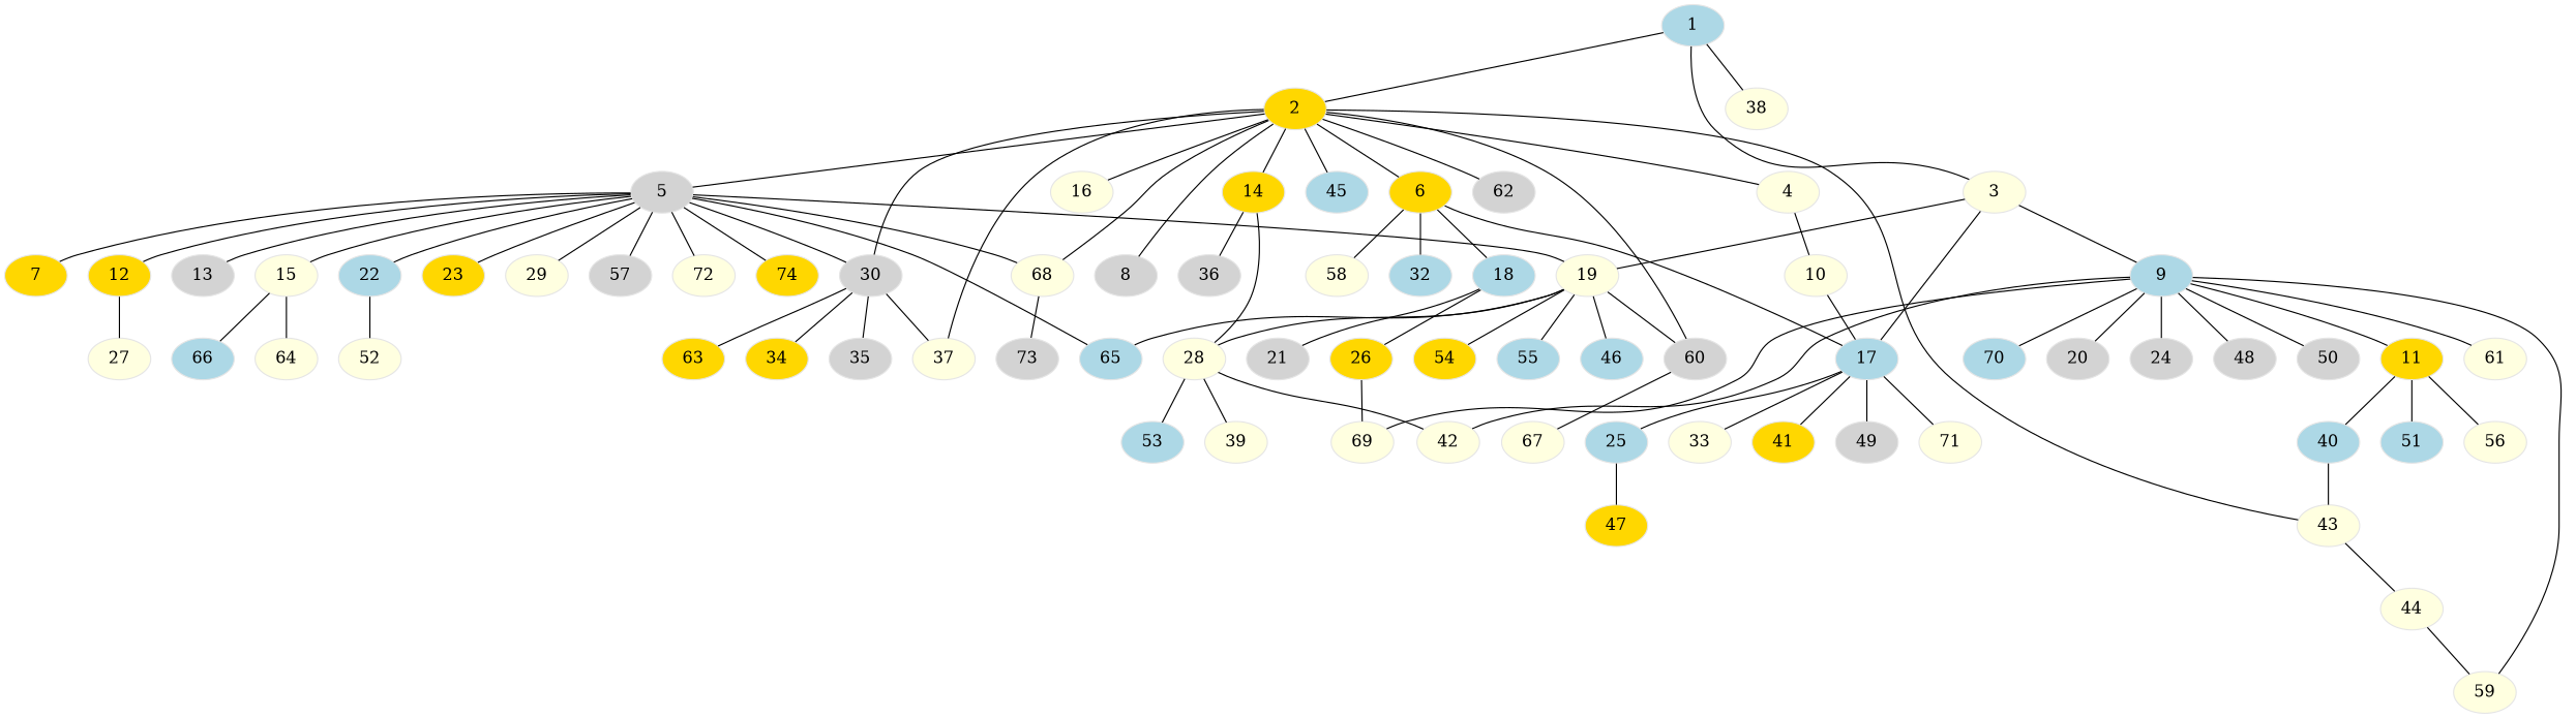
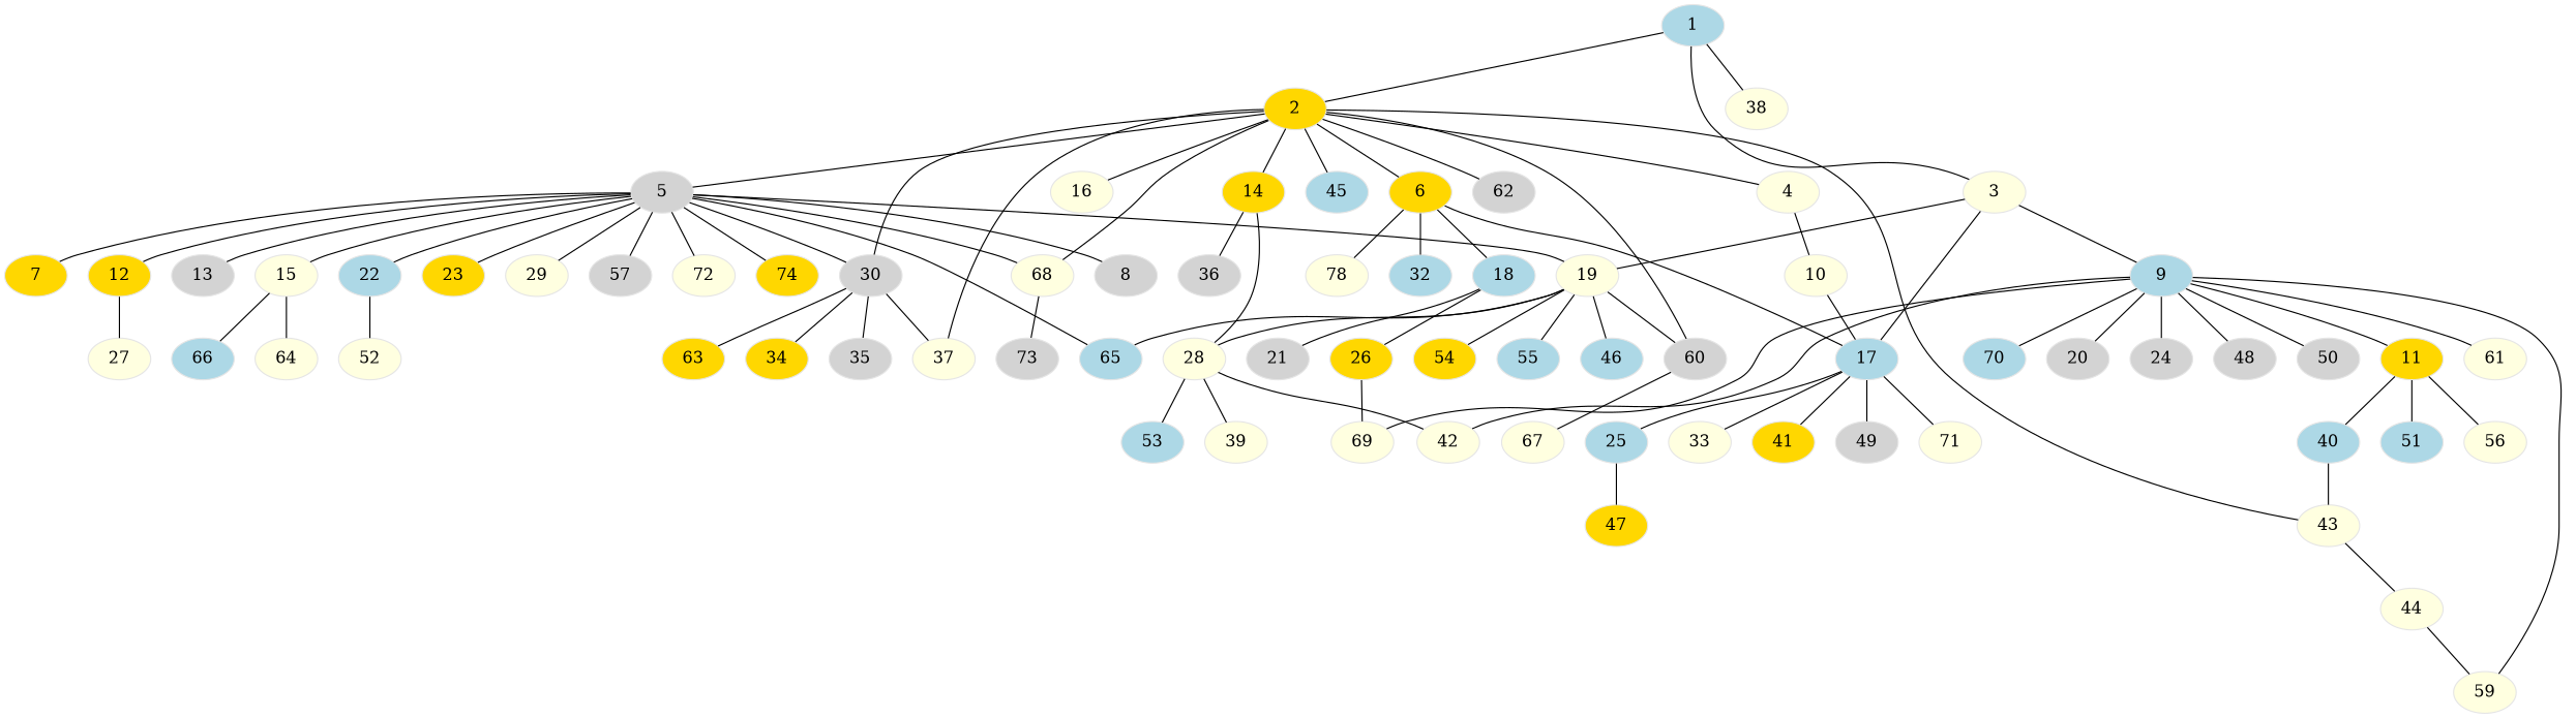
  graph {
    node [color=gray90 fillcolor=lightyellow style=filled]
    1 [fillcolor=lightblue]
    2 [fillcolor=gold]
    3
    38
    4
    5 [fillcolor=lightgrey]
    6 [fillcolor=gold]
    14 [fillcolor=gold]
    16
    30 [fillcolor=lightgrey]
    37
    43
    45 [fillcolor=lightblue]
    60 [fillcolor=lightgrey]
    62 [fillcolor=lightgrey]
    68
    9 [fillcolor=lightblue]
    17 [fillcolor=lightblue]
    19
    10
    7 [fillcolor=gold]
    8 [fillcolor=lightgrey]
    12 [fillcolor=gold]
    13 [fillcolor=lightgrey]
    15
    22 [fillcolor=lightblue]
    23 [fillcolor=gold]
    29
    57 [fillcolor=lightgrey]
    65 [fillcolor=lightblue]
    72
    74 [fillcolor=gold]
    32 [fillcolor=lightblue]
    18 [fillcolor=lightblue]
-   58
+   58 [label=78]
    28
    36 [fillcolor=lightgrey]
    34 [fillcolor=gold]
    35 [fillcolor=lightgrey]
    63 [fillcolor=gold]
    44
    67
    73 [fillcolor=lightgrey]
    11 [fillcolor=gold]
    20 [fillcolor=lightgrey]
    24 [fillcolor=lightgrey]
    42
    48 [fillcolor=lightgrey]
    50 [fillcolor=lightgrey]
    59
    61
    69
    70 [fillcolor=lightblue]
    25 [fillcolor=lightblue]
    33
    41 [fillcolor=gold]
    49 [fillcolor=lightgrey]
    71
    46 [fillcolor=lightblue]
    54 [fillcolor=gold]
    55 [fillcolor=lightblue]
    27
    64
    66 [fillcolor=lightblue]
    52
    21 [fillcolor=lightgrey]
    26 [fillcolor=gold]
    40 [fillcolor=lightblue]
    51 [fillcolor=lightblue]
    56
    39
    53 [fillcolor=lightblue]
    47 [fillcolor=gold]
    1 -- 2
    1 -- 3
    1 -- 38
    2 -- 4
    2 -- 5
    2 -- 6
    2 -- 14
    2 -- 16
    2 -- 30
    2 -- 37
    2 -- 43
    2 -- 45
    2 -- 60
    2 -- 62
    2 -- 68
    3 -- 9
    3 -- 17
    3 -- 19
    4 -- 10
    5 -- 30
    5 -- 68
    5 -- 19
    5 -- 7
-   2 -- 8
+   5 -- 8
    5 -- 12
    5 -- 13
    5 -- 15
    5 -- 22
    5 -- 23
    5 -- 29
    5 -- 57
    5 -- 65
    5 -- 72
    5 -- 74
    6 -- 17
    6 -- 32
    6 -- 18
    6 -- 58
    14 -- 28
    14 -- 36
    30 -- 37
    30 -- 34
    30 -- 35
    30 -- 63
    43 -- 44
    60 -- 67
    68 -- 73
    9 -- 11
    9 -- 20
    9 -- 24
    9 -- 42
    9 -- 48
    9 -- 50
    9 -- 59
    9 -- 61
    9 -- 69
    9 -- 70
    17 -- 25
    17 -- 33
    17 -- 41
    17 -- 49
    17 -- 71
    19 -- 60
    19 -- 65
    19 -- 28
    19 -- 46
    19 -- 54
    19 -- 55
    10 -- 17
    12 -- 27
    15 -- 64
    15 -- 66
    22 -- 52
    18 -- 21
    18 -- 26
    28 -- 42
    28 -- 39
    28 -- 53
    44 -- 59
    11 -- 40
    11 -- 51
    11 -- 56
    25 -- 47
    26 -- 69
    40 -- 43
  }
